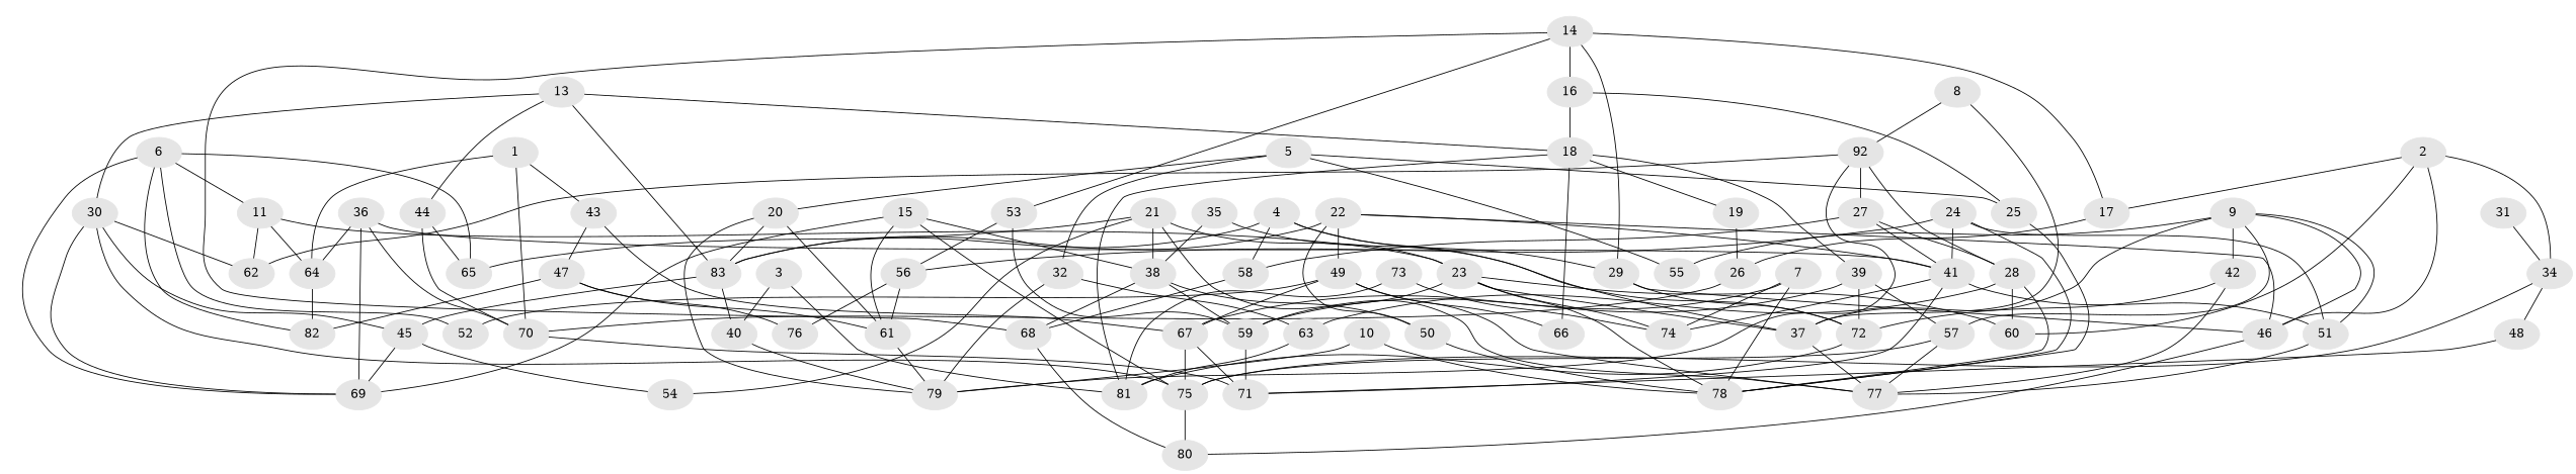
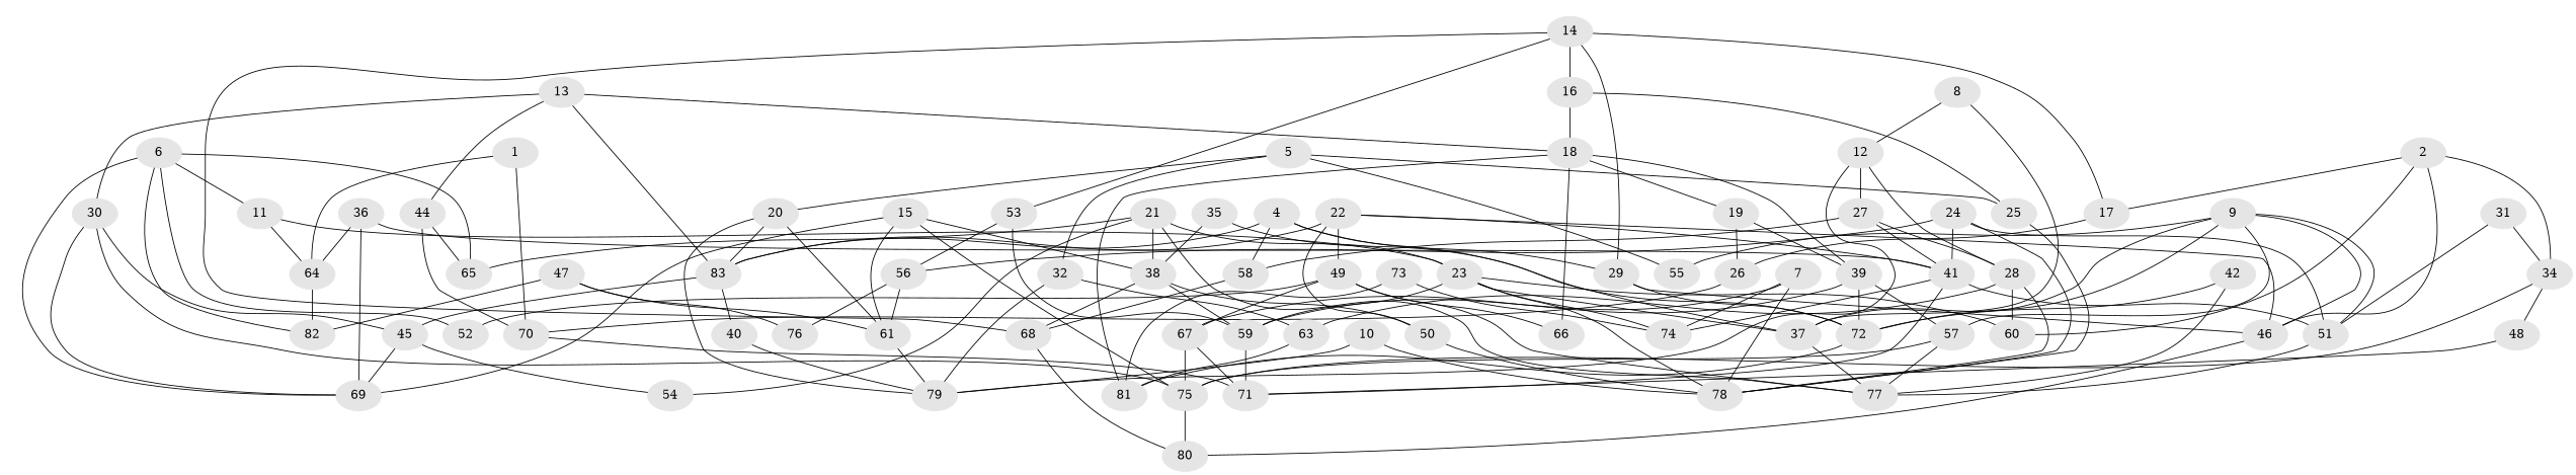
  graph {
    node [color=gray90 style=filled]
    1
-   43
    64
    70
    67
    47
    82
    71
    2
    17
    34
    46
    60
    26
    75
    48
    80
-   3
    40
    81
    79
    4
    29
    n24 [label=83]
    37
    58
    72
    45
    77
    68
    5
    20
    25
    32
    55
    61
    78
    63
    6
    11
    52
    65
    69
    23
-   62
    7
    59
    74
    8
-   12 [label=92]
+   12
    27
    28
    9
    42
    51
    57
    10
    41
    13
    18
    30
    44
    19
    39
    66
    14
    16
    53
    56
    15
    38
    50
    21
    54
    22
    49
    24
    76
    31
    35
    36
    73
-   1 -- 43
    1 -- 64
    1 -- 70
-   43 -- 67
-   43 -- 47
    64 -- 82
    70 -- 71
    67 -- 71
    67 -- 75
    47 -- 82
    47 -- 61
    47 -- 76
    2 -- 17
    2 -- 34
    2 -- 46
    2 -- 60
    17 -- 26
    34 -- 75
    34 -- 48
    46 -- 80
    26 -- 70
    75 -- 80
    48 -- 71
-   3 -- 40
-   3 -- 81
    40 -- 79
    4 -- 29
    4 -- n24
    4 -- 37
    4 -- 58
    29 -- 46
    29 -- 72
    n24 -- 40
    n24 -- 45
    37 -- 77
    58 -- 68
    72 -- 81
    45 -- 69
    45 -- 54
    68 -- 80
    5 -- 20
    5 -- 25
    5 -- 32
    5 -- 55
    20 -- 79
    20 -- n24
    20 -- 61
    25 -- 78
    32 -- 79
    32 -- 63
    61 -- 79
    63 -- 81
    6 -- 82
    6 -- 11
    6 -- 52
    6 -- 65
    6 -- 69
    11 -- 64
    11 -- 23
-   11 -- 62
    23 -- 60
    23 -- 37
    23 -- 78
    23 -- 59
    23 -- 74
    7 -- 78
    7 -- 59
    7 -- 74
    59 -- 71
    8 -- 37
    8 -- 12
    12 -- 79
-   12 -- 62
    12 -- 27
    12 -- 28
    27 -- 58
    27 -- 28
    27 -- 41
    28 -- 60
    28 -- 78
    28 -- 63
    9 -- 46
    9 -- 37
    9 -- 55
-   9 -- 42
+   9 -- 72
    9 -- 51
    9 -- 57
    42 -- 72
    42 -- 77
    51 -- 77
    57 -- 75
    57 -- 77
    10 -- 79
    10 -- 78
    41 -- 71
    41 -- 74
    41 -- 51
    13 -- n24
    13 -- 18
    13 -- 30
    13 -- 44
    18 -- 81
    18 -- 19
    18 -- 39
    18 -- 66
    30 -- 75
    30 -- 45
    30 -- 69
-   30 -- 62
    44 -- 70
    44 -- 65
    19 -- 26
+   19 -- 39
    39 -- 67
    39 -- 72
    39 -- 57
    14 -- 17
    14 -- 29
    14 -- 68
    14 -- 16
    14 -- 53
    16 -- 25
    16 -- 18
    53 -- 59
    53 -- 56
    56 -- 61
    56 -- 76
    15 -- 75
    15 -- 61
    15 -- 69
    15 -- 38
    38 -- 68
    38 -- 59
    38 -- 50
    50 -- 78
    21 -- 77
    21 -- 65
    21 -- 23
    21 -- 38
    21 -- 54
    22 -- 46
    22 -- n24
    22 -- 41
    22 -- 50
    22 -- 49
    49 -- 67
    49 -- 77
    49 -- 52
    49 -- 66
    24 -- 78
    24 -- 51
    24 -- 41
    24 -- 56
    31 -- 34
+   31 -- 51
    35 -- 72
    35 -- 38
    36 -- 64
-   36 -- 70
    36 -- 69
    36 -- 41
    73 -- 81
    73 -- 74
  }
